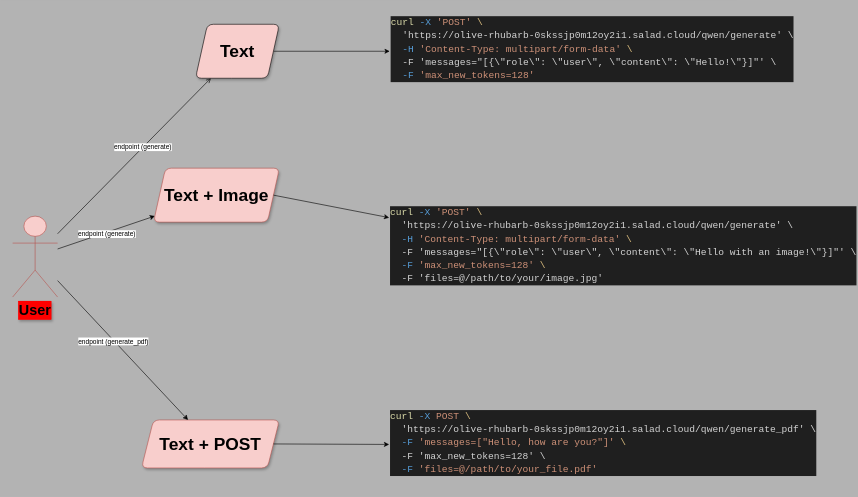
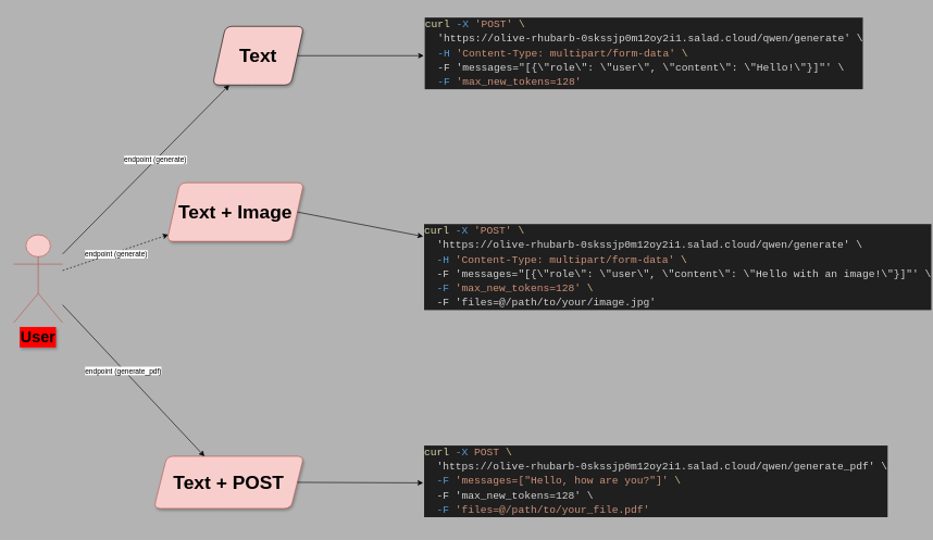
  <mxCell id="0" />
  <mxCell id="1" parent="0" />
- <mxCell id="2" value="" style="edgeStyle=none;html=1;endArrow=open;" parent="1" source="6" target="8" edge="1"><mxGeometry relative="1" as="geometry" /></mxCell>
+ <mxCell id="2" value="" style="edgeStyle=none;html=1;" parent="1" source="6" target="8" edge="1"><mxGeometry relative="1" as="geometry" /></mxCell>
  <mxCell id="3" value="endpoint (generate)" style="edgeLabel;html=1;align=center;verticalAlign=middle;resizable=0;points=[];" parent="2" vertex="1" connectable="0"><mxGeometry x="0.109" y="1" relative="1" as="geometry"><mxPoint as="offset" /></mxGeometry></mxCell>
- <mxCell id="4" value="" style="edgeStyle=none;html=1;" parent="1" source="6" target="9" edge="1"><mxGeometry relative="1" as="geometry"><mxPoint x="795.357" y="460" as="targetPoint" /></mxGeometry></mxCell>
+ <mxCell id="4" value="" style="edgeStyle=none;html=1;dashed=1;" parent="1" source="6" target="9" edge="1"><mxGeometry relative="1" as="geometry"><mxPoint x="795.357" y="460" as="targetPoint" /></mxGeometry></mxCell>
  <mxCell id="5" value="&lt;span style=&quot;color: rgb(0, 0, 0);&quot;&gt;endpoint (generate)&lt;/span&gt;" style="edgeLabel;html=1;align=center;verticalAlign=middle;resizable=0;points=[];" parent="4" vertex="1" connectable="0"><mxGeometry x="-0.005" y="-2" relative="1" as="geometry"><mxPoint as="offset" /></mxGeometry></mxCell>
  <mxCell id="6" value="User" style="shape=umlActor;verticalLabelPosition=bottom;verticalAlign=top;html=1;outlineConnect=0;fillColor=#f8cecc;strokeColor=#b85450;textShadow=1;align=center;fontStyle=1;fontSize=24;horizontal=1;labelBackgroundColor=#FF0000;labelBorderColor=#FF0000;whiteSpace=wrap;" parent="1" vertex="1"><mxGeometry x="20" y="360" width="75" height="135" as="geometry" /></mxCell>
  <mxCell id="7" value="" style="edgeStyle=none;html=1;" parent="1" source="8" target="13" edge="1"><mxGeometry relative="1" as="geometry"><mxPoint x="640" y="85" as="targetPoint" /></mxGeometry></mxCell>
  <mxCell id="8" value="&lt;b&gt;&lt;font style=&quot;font-size: 29px;&quot;&gt;Text&lt;/font&gt;&lt;/b&gt;" style="shape=parallelogram;perimeter=parallelogramPerimeter;whiteSpace=wrap;html=1;fixedSize=1;verticalAlign=middle;fillColor=#f8cecc;strokeColor=default;shadow=1;rounded=1;gradientColor=none;labelBackgroundColor=none;labelBorderColor=none;textShadow=0;" parent="1" vertex="1"><mxGeometry x="325" y="40" width="140" height="90" as="geometry" /></mxCell>
  <mxCell id="9" value="&lt;b&gt;&lt;font style=&quot;font-size: 29px;&quot;&gt;Text + Image&lt;/font&gt;&lt;/b&gt;" style="shape=parallelogram;perimeter=parallelogramPerimeter;whiteSpace=wrap;html=1;fixedSize=1;verticalAlign=middle;fillColor=#f8cecc;strokeColor=#b85450;shadow=1;rounded=1;gradientColor=none;labelBackgroundColor=none;labelBorderColor=none;textShadow=0;" parent="1" vertex="1"><mxGeometry x="255" y="280" width="210" height="90" as="geometry" /></mxCell>
  <mxCell id="10" value="&lt;b&gt;&lt;font style=&quot;font-size: 29px;&quot;&gt;Text + POST&lt;/font&gt;&lt;/b&gt;" style="shape=parallelogram;perimeter=parallelogramPerimeter;whiteSpace=wrap;html=1;fixedSize=1;verticalAlign=middle;fillColor=#f8cecc;strokeColor=#b85450;shadow=1;rounded=1;gradientColor=none;labelBackgroundColor=none;labelBorderColor=none;textShadow=0;" parent="1" vertex="1"><mxGeometry x="235" y="700" width="230" height="80" as="geometry" /></mxCell>
  <mxCell id="11" value="" style="edgeStyle=none;html=1;" parent="1" source="6" target="10" edge="1"><mxGeometry relative="1" as="geometry"><mxPoint x="1290" y="90" as="sourcePoint" /><mxPoint x="1290" y="240" as="targetPoint" /></mxGeometry></mxCell>
  <mxCell id="12" value="&lt;span style=&quot;color: rgb(0, 0, 0);&quot;&gt;&lt;span style=&quot;color: rgb(0, 0, 0);&quot;&gt;endpoint (&lt;/span&gt;generate_pdf)&lt;/span&gt;" style="edgeLabel;html=1;align=center;verticalAlign=middle;resizable=0;points=[];" parent="11" vertex="1" connectable="0"><mxGeometry x="-0.137" y="-1" relative="1" as="geometry"><mxPoint as="offset" /></mxGeometry></mxCell>
  <mxCell id="13" value="&lt;div style=&quot;color: #cccccc;background-color: #1f1f1f;font-family: Consolas, 'Courier New', monospace;font-weight: normal;font-size: 16px;line-height: 22px;white-space: pre;&quot;&gt;&lt;div&gt;&lt;span style=&quot;color: #dcdcaa;&quot;&gt;curl&lt;/span&gt;&lt;span style=&quot;color: #d4d4d4;&quot;&gt; &lt;/span&gt;&lt;span style=&quot;color: #569cd6;&quot;&gt;-X&lt;/span&gt;&lt;span style=&quot;color: #d4d4d4;&quot;&gt; &lt;/span&gt;&lt;span style=&quot;color: #ce9178;&quot;&gt;'POST'&lt;/span&gt;&lt;span style=&quot;color: #d4d4d4;&quot;&gt; &lt;/span&gt;&lt;span style=&quot;color: #d7ba7d;&quot;&gt;\&lt;/span&gt;&lt;/div&gt;&lt;div&gt;&lt;span style=&quot;color: #d4d4d4;&quot;&gt;&amp;nbsp; 'https://olive-rhubarb-0skssjp0m12oy2i1.salad.cloud/qwen/generate' \&lt;/span&gt;&lt;/div&gt;&lt;div&gt;&lt;span style=&quot;color: #d4d4d4;&quot;&gt;&amp;nbsp; &lt;/span&gt;&lt;span style=&quot;color: #569cd6;&quot;&gt;-H&lt;/span&gt;&lt;span style=&quot;color: #d4d4d4;&quot;&gt; &lt;/span&gt;&lt;span style=&quot;color: #ce9178;&quot;&gt;'Content-Type: multipart/form-data'&lt;/span&gt;&lt;span style=&quot;color: #d4d4d4;&quot;&gt; &lt;/span&gt;&lt;span style=&quot;color: #d7ba7d;&quot;&gt;\&lt;/span&gt;&lt;/div&gt;&lt;div&gt;&lt;span style=&quot;color: #d4d4d4;&quot;&gt;&amp;nbsp; -F 'messages=&quot;[{\&quot;role\&quot;: \&quot;user\&quot;, \&quot;content\&quot;: \&quot;Hello!\&quot;}]&quot;' \&lt;/span&gt;&lt;/div&gt;&lt;div&gt;&lt;span style=&quot;color: #d4d4d4;&quot;&gt;&amp;nbsp; &lt;/span&gt;&lt;span style=&quot;color: #569cd6;&quot;&gt;-F&lt;/span&gt;&lt;span style=&quot;color: #d4d4d4;&quot;&gt; &lt;/span&gt;&lt;span style=&quot;color: #ce9178;&quot;&gt;'max_new_tokens=128'&lt;/span&gt;&lt;/div&gt;&lt;/div&gt;" style="text;whiteSpace=wrap;html=1;" parent="1" vertex="1"><mxGeometry x="649" y="20" width="560" height="130" as="geometry" /></mxCell>
  <mxCell id="14" value="&lt;div style=&quot;color: #cccccc;background-color: #1f1f1f;font-family: Consolas, 'Courier New', monospace;font-weight: normal;font-size: 16px;line-height: 22px;white-space: pre;&quot;&gt;&lt;div&gt;&lt;span style=&quot;color: #dcdcaa;&quot;&gt;curl&lt;/span&gt;&lt;span style=&quot;color: #d4d4d4;&quot;&gt; &lt;/span&gt;&lt;span style=&quot;color: #569cd6;&quot;&gt;-X&lt;/span&gt;&lt;span style=&quot;color: #d4d4d4;&quot;&gt; &lt;/span&gt;&lt;span style=&quot;color: #ce9178;&quot;&gt;'POST'&lt;/span&gt;&lt;span style=&quot;color: #d4d4d4;&quot;&gt; &lt;/span&gt;&lt;span style=&quot;color: #d7ba7d;&quot;&gt;\&lt;/span&gt;&lt;/div&gt;&lt;div&gt;&lt;span style=&quot;color: #d4d4d4;&quot;&gt;&amp;nbsp; 'https://olive-rhubarb-0skssjp0m12oy2i1.salad.cloud/qwen/generate' \&lt;/span&gt;&lt;/div&gt;&lt;div&gt;&lt;span style=&quot;color: #d4d4d4;&quot;&gt;&amp;nbsp; &lt;/span&gt;&lt;span style=&quot;color: #569cd6;&quot;&gt;-H&lt;/span&gt;&lt;span style=&quot;color: #d4d4d4;&quot;&gt; &lt;/span&gt;&lt;span style=&quot;color: #ce9178;&quot;&gt;'Content-Type: multipart/form-data'&lt;/span&gt;&lt;span style=&quot;color: #d4d4d4;&quot;&gt; &lt;/span&gt;&lt;span style=&quot;color: #d7ba7d;&quot;&gt;\&lt;/span&gt;&lt;/div&gt;&lt;div&gt;&lt;span style=&quot;color: #d4d4d4;&quot;&gt;&amp;nbsp; -F 'messages=&quot;[{\&quot;role\&quot;: \&quot;user\&quot;, \&quot;content\&quot;: \&quot;Hello with an image!\&quot;}]&quot;' \&lt;/span&gt;&lt;/div&gt;&lt;div&gt;&lt;span style=&quot;color: #d4d4d4;&quot;&gt;&amp;nbsp; &lt;/span&gt;&lt;span style=&quot;color: #569cd6;&quot;&gt;-F&lt;/span&gt;&lt;span style=&quot;color: #d4d4d4;&quot;&gt; &lt;/span&gt;&lt;span style=&quot;color: #ce9178;&quot;&gt;'max_new_tokens=128'&lt;/span&gt;&lt;span style=&quot;color: #d4d4d4;&quot;&gt; &lt;/span&gt;&lt;span style=&quot;color: #d7ba7d;&quot;&gt;\&lt;/span&gt;&lt;/div&gt;&lt;div&gt;&lt;span style=&quot;color: #d4d4d4;&quot;&gt;&amp;nbsp; -F 'files=@/path/to/your/image.jpg'&lt;/span&gt;&lt;/div&gt;&lt;/div&gt;" style="text;whiteSpace=wrap;html=1;" parent="1" vertex="1"><mxGeometry x="648" y="337" width="560" height="160" as="geometry" /></mxCell>
  <mxCell id="15" value="" style="edgeStyle=none;html=1;exitX=1;exitY=0.5;exitDx=0;exitDy=0;" parent="1" source="9" target="14" edge="1"><mxGeometry relative="1" as="geometry"><mxPoint x="455" y="410" as="sourcePoint" /><mxPoint x="640" y="410" as="targetPoint" /></mxGeometry></mxCell>
  <mxCell id="16" value="&lt;div style=&quot;color: #cccccc;background-color: #1f1f1f;font-family: Consolas, 'Courier New', monospace;font-weight: normal;font-size: 16px;line-height: 22px;white-space: pre;&quot;&gt;&lt;div&gt;&lt;span style=&quot;color: #dcdcaa;&quot;&gt;curl&lt;/span&gt;&lt;span style=&quot;color: #d4d4d4;&quot;&gt; &lt;/span&gt;&lt;span style=&quot;color: #569cd6;&quot;&gt;-X&lt;/span&gt;&lt;span style=&quot;color: #d4d4d4;&quot;&gt; &lt;/span&gt;&lt;span style=&quot;color: #ce9178;&quot;&gt;POST&lt;/span&gt;&lt;span style=&quot;color: #d4d4d4;&quot;&gt; &lt;/span&gt;&lt;span style=&quot;color: #d7ba7d;&quot;&gt;\&lt;/span&gt;&lt;/div&gt;&lt;div&gt;&lt;span style=&quot;color: #d4d4d4;&quot;&gt;&amp;nbsp; 'https://olive-rhubarb-0skssjp0m12oy2i1.salad.cloud/qwen/generate_pdf' \&lt;/span&gt;&lt;/div&gt;&lt;div&gt;&lt;span style=&quot;color: #d4d4d4;&quot;&gt;&amp;nbsp; &lt;/span&gt;&lt;span style=&quot;color: #569cd6;&quot;&gt;-F&lt;/span&gt;&lt;span style=&quot;color: #d4d4d4;&quot;&gt; &lt;/span&gt;&lt;span style=&quot;color: #ce9178;&quot;&gt;'messages=[&quot;Hello, how are you?&quot;]'&lt;/span&gt;&lt;span style=&quot;color: #d4d4d4;&quot;&gt; &lt;/span&gt;&lt;span style=&quot;color: #d7ba7d;&quot;&gt;\&lt;/span&gt;&lt;/div&gt;&lt;div&gt;&lt;span style=&quot;color: #d4d4d4;&quot;&gt;&amp;nbsp; -F 'max_new_tokens=128' \&lt;/span&gt;&lt;/div&gt;&lt;div&gt;&lt;span style=&quot;color: #d4d4d4;&quot;&gt;&amp;nbsp; &lt;/span&gt;&lt;span style=&quot;color: #569cd6;&quot;&gt;-F&lt;/span&gt;&lt;span style=&quot;color: #d4d4d4;&quot;&gt; &lt;/span&gt;&lt;span style=&quot;color: #ce9178;&quot;&gt;'files=@/path/to/your_file.pdf'&lt;/span&gt;&lt;/div&gt;&lt;/div&gt;" style="text;whiteSpace=wrap;html=1;" parent="1" vertex="1"><mxGeometry x="648" y="677" width="560" height="130" as="geometry" /></mxCell>
  <mxCell id="17" value="" style="edgeStyle=none;html=1;exitX=1;exitY=0.5;exitDx=0;exitDy=0;" parent="1" source="10" target="16" edge="1"><mxGeometry relative="1" as="geometry"><mxPoint x="490" y="740" as="sourcePoint" /><mxPoint x="590" y="740" as="targetPoint" /></mxGeometry></mxCell>
